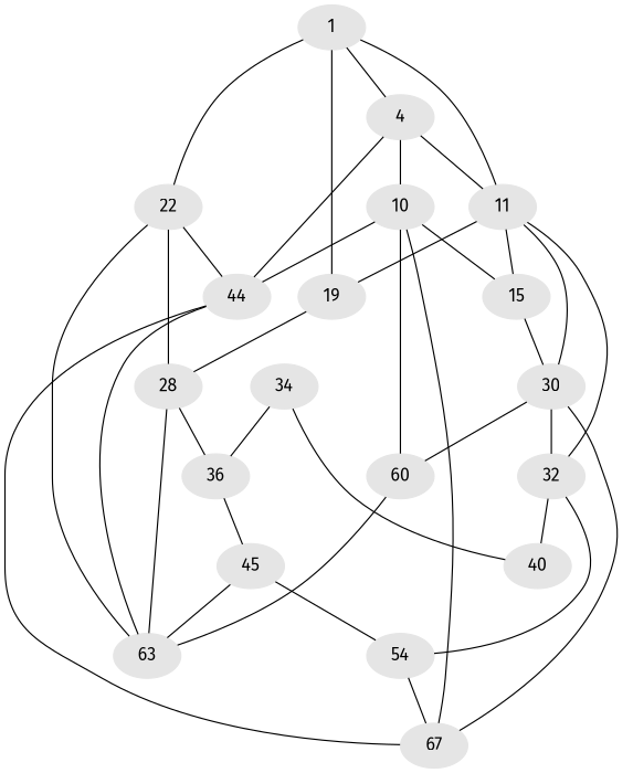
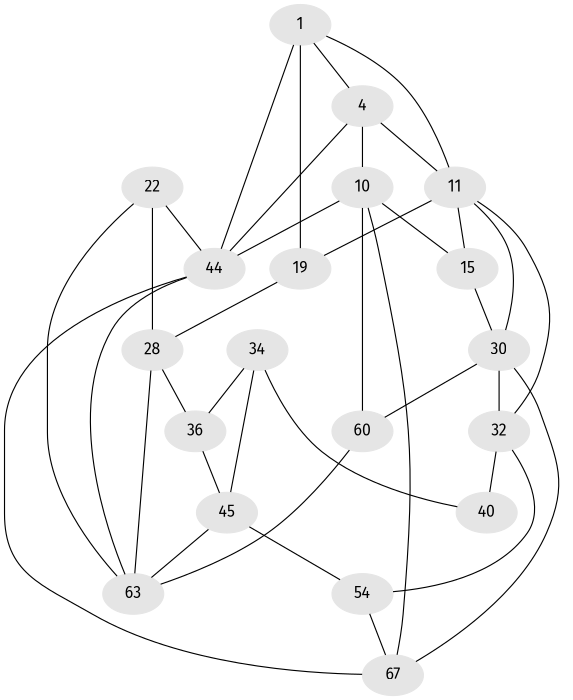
  graph {
    fontname="Fira Sans"
    node [color=gray90 fontname="Fira Sans" style=filled]
    edge [fontname="Fira Sans"]
    1 [super="+6+2"]
    4 [super="+9+5"]
    11 [super="+12"]
    19 [super="+23+20"]
    n5 [label=22 super="+27+42"]
    10 [super="+14+61"]
    44 [super="+66"]
    15 [super="+16"]
    30 [super="+31+33"]
    32 [super="+39"]
    28 [super="+38"]
    63 [super="+64+65"]
    60
    67 [super="+68"]
    40
    54 [super="+56"]
    36 [super="+46+37"]
    34 [super="+41+35"]
    45 [super="+55"]
    1 -- 4 [weight=2]
    1 -- 11
    1 -- 19 [weight=2]
-   1 -- n5
+   1 -- 44
    4 -- 11
    4 -- 10 [weight=2]
    4 -- 44
    11 -- 19 [weight=2]
    11 -- 15 [weight=2]
    11 -- 30
    11 -- 32
    19 -- 28
    n5 -- 44
    n5 -- 28
    n5 -- 63
    10 -- 44
    10 -- 15
    10 -- 60 [weight=2]
    10 -- 67
    44 -- 63
    44 -- 67
    15 -- 30
    30 -- 32
    30 -- 60
    30 -- 67
    32 -- 40 [weight=2]
    32 -- 54
    28 -- 63
    28 -- 36
    60 -- 63
    54 -- 67
    36 -- 45
    34 -- 40
    34 -- 36
+   34 -- 45
    45 -- 63
    45 -- 54
  }
